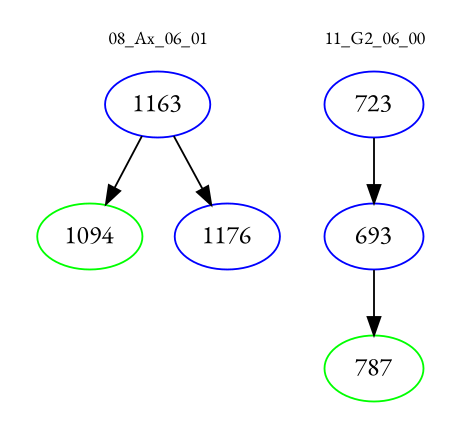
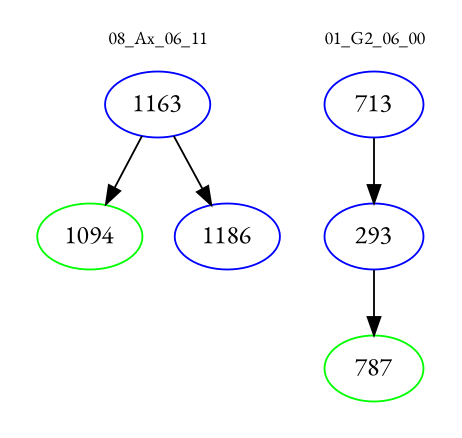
  digraph {
    fontname="EB Garamond"
    node [color=blue fontname="EB Garamond"]
    edge [color=black fontname="EB Garamond"]
    n1 [label=1163]
    n2 [color=green label=1094]
-   n3 [label=1176]
-   n4 [label=693]
+   n3 [label=1186]
+   n4 [label=293]
    n5 [color=green label=787]
-   n6 [label=723]
+   n6 [label=713]
    subgraph cluster_1 {
      color=white
      fontsize=10
-     label="08_Ax_06_01"
+     label="08_Ax_06_11"
      n1
      n2
      n3
    }
    subgraph cluster_2 {
      color=white
      fontsize=10
-     label="11_G2_06_00"
+     label="01_G2_06_00"
      n4
      n5
      n6
    }
    n1 -> n2
    n1 -> n3
    n4 -> n5
    n6 -> n4
  }
